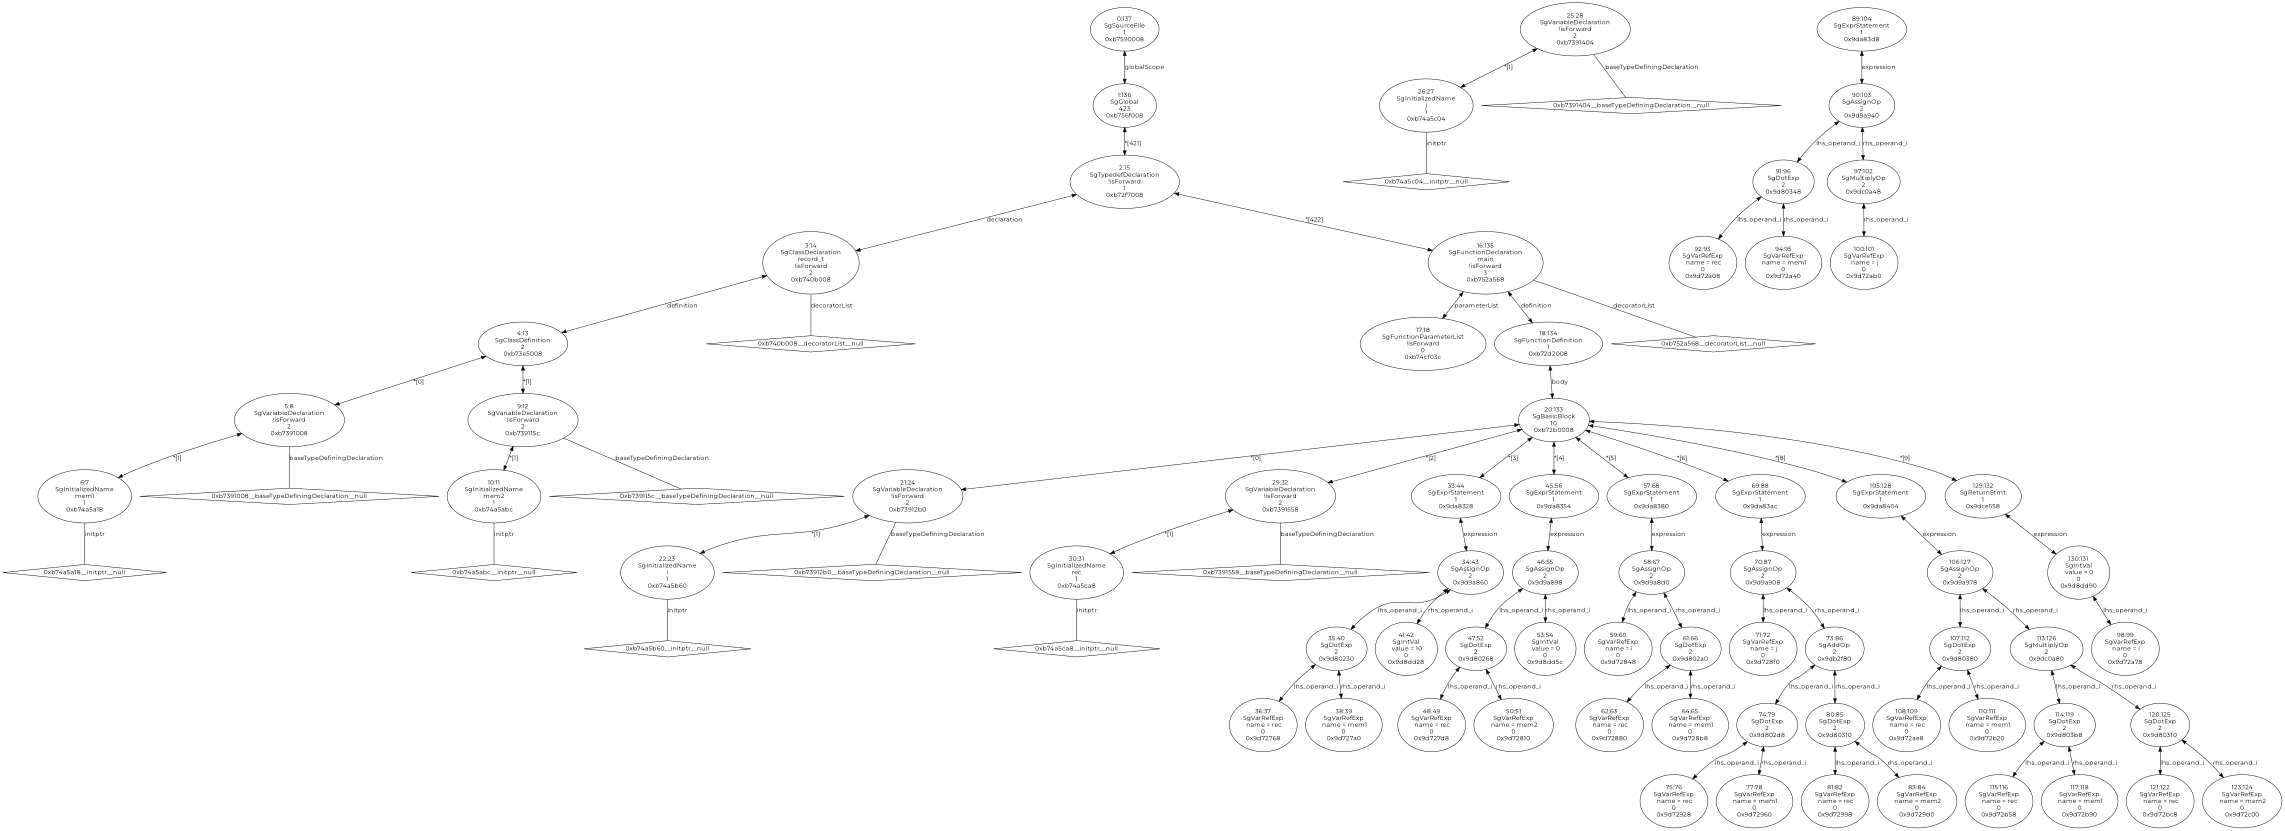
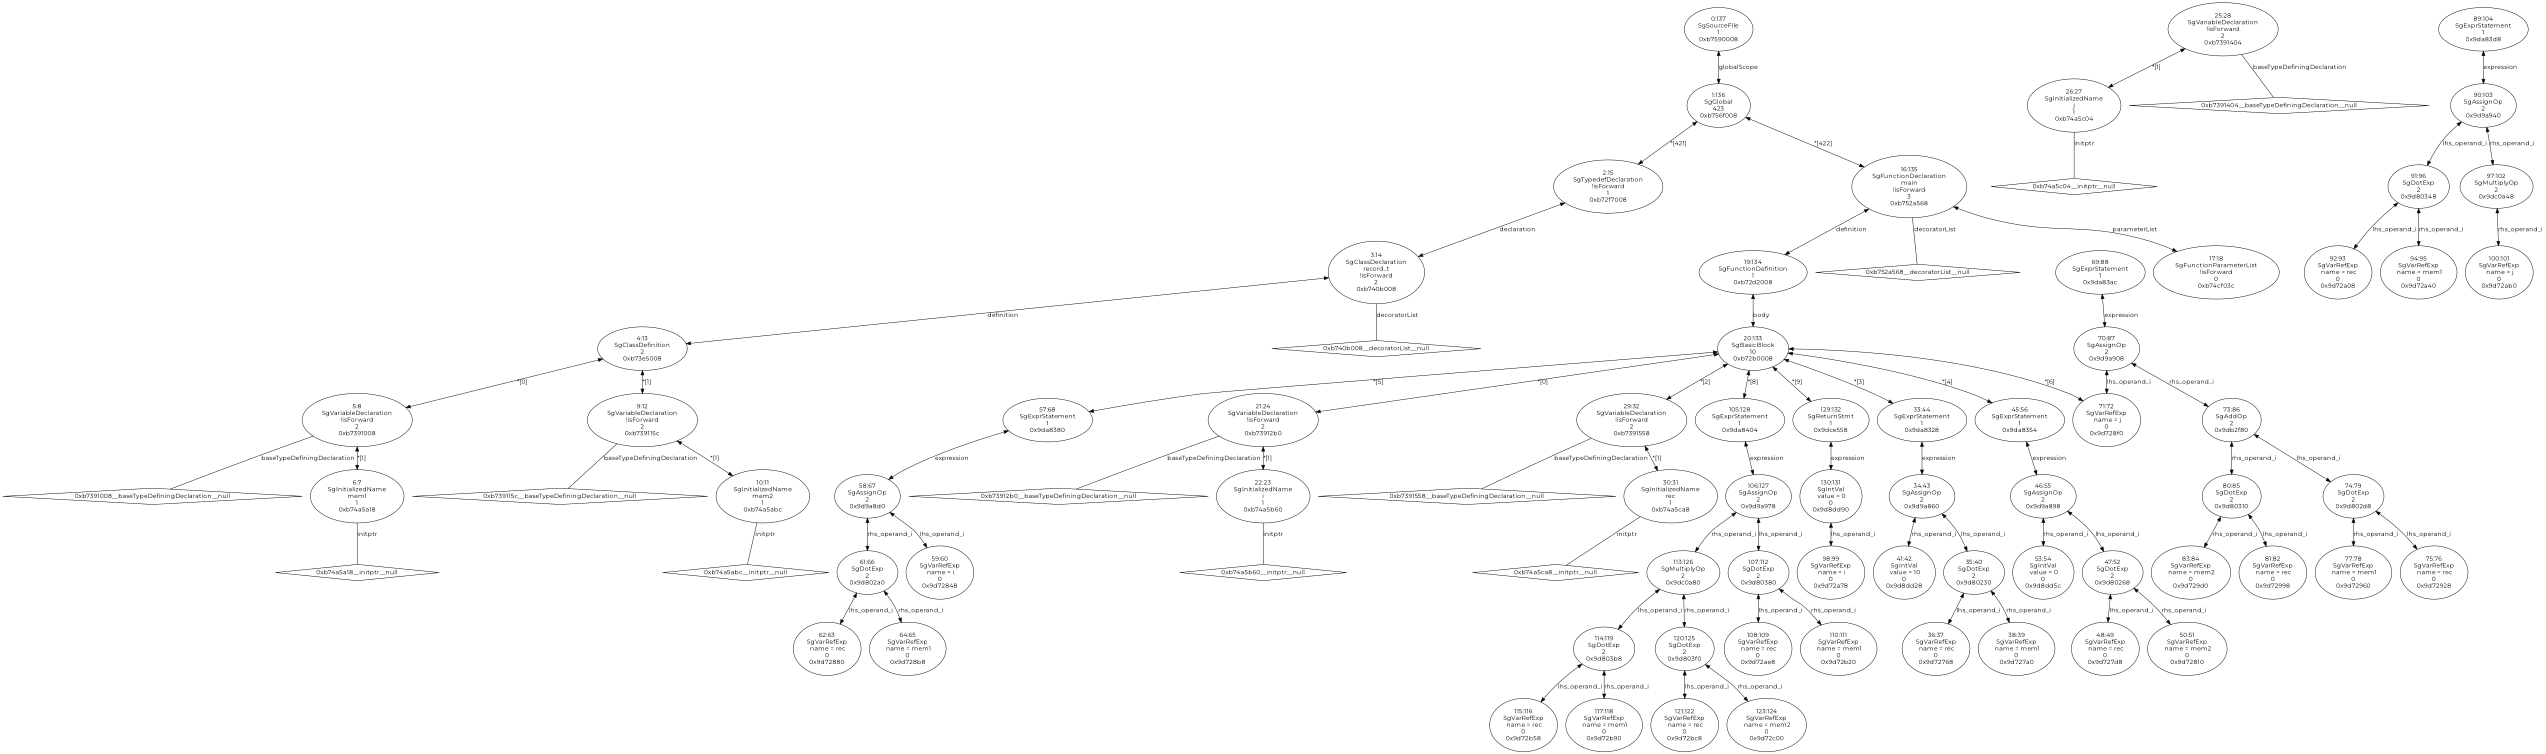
  digraph {
    fontname=Montserrat
    node [fontname=Montserrat]
    edge [dir=both fontname=Montserrat]
    n1 [label="6:7\nSgInitializedName\nmem1\n1\n0xb74a5a18\n"]
    "0xb74a5a18__initptr__null" [shape=diamond]
    n3 [label="5:8\nSgVariableDeclaration\n!isForward\n2\n0xb7391008\n"]
    "0xb7391008__baseTypeDefiningDeclaration__null" [shape=diamond]
    n5 [label="10:11\nSgInitializedName\nmem2\n1\n0xb74a5abc\n"]
    "0xb74a5abc__initptr__null" [shape=diamond]
    n7 [label="9:12\nSgVariableDeclaration\n!isForward\n2\n0xb739115c\n"]
    "0xb739115c__baseTypeDefiningDeclaration__null" [shape=diamond]
    n9 [label="4:13\nSgClassDefinition\n2\n0xb73e5008\n"]
    n10 [label="3:14\nSgClassDeclaration\nrecord_t\n!isForward\n2\n0xb740b008\n"]
    "0xb740b008__decoratorList__null" [shape=diamond]
    n12 [label="2:15\nSgTypedefDeclaration\n!isForward\n1\n0xb72f7008\n"]
    n13 [label="17:18\nSgFunctionParameterList\n!isForward\n0\n0xb74cf03c\n"]
    n14 [label="22:23\nSgInitializedName\ni\n1\n0xb74a5b60\n"]
    "0xb74a5b60__initptr__null" [shape=diamond]
    n16 [label="21:24\nSgVariableDeclaration\n!isForward\n2\n0xb73912b0\n"]
    "0xb73912b0__baseTypeDefiningDeclaration__null" [shape=diamond]
    n18 [label="26:27\nSgInitializedName\nj\n1\n0xb74a5c04\n"]
    "0xb74a5c04__initptr__null" [shape=diamond]
    n20 [label="25:28\nSgVariableDeclaration\n!isForward\n2\n0xb7391404\n"]
    "0xb7391404__baseTypeDefiningDeclaration__null" [shape=diamond]
    n22 [label="30:31\nSgInitializedName\nrec\n1\n0xb74a5ca8\n"]
    "0xb74a5ca8__initptr__null" [shape=diamond]
    n24 [label="29:32\nSgVariableDeclaration\n!isForward\n2\n0xb7391558\n"]
    "0xb7391558__baseTypeDefiningDeclaration__null" [shape=diamond]
    n26 [label="36:37\nSgVarRefExp\n name = rec\n0\n0x9d72768\n"]
    n27 [label="38:39\nSgVarRefExp\n name = mem1\n0\n0x9d727a0\n"]
    n28 [label="35:40\nSgDotExp\n2\n0x9d80230\n"]
    n29 [label="41:42\nSgIntVal\n value = 10\n0\n0x9d8dd28\n"]
    n30 [label="34:43\nSgAssignOp\n2\n0x9d9a860\n"]
    n31 [label="33:44\nSgExprStatement\n1\n0x9da8328\n"]
    n32 [label="48:49\nSgVarRefExp\n name = rec\n0\n0x9d727d8\n"]
    n33 [label="50:51\nSgVarRefExp\n name = mem2\n0\n0x9d72810\n"]
    n34 [label="47:52\nSgDotExp\n2\n0x9d80268\n"]
    n35 [label="53:54\nSgIntVal\n value = 0\n0\n0x9d8dd5c\n"]
    n36 [label="46:55\nSgAssignOp\n2\n0x9d9a898\n"]
    n37 [label="45:56\nSgExprStatement\n1\n0x9da8354\n"]
    n38 [label="59:60\nSgVarRefExp\n name = i\n0\n0x9d72848\n"]
    n39 [label="62:63\nSgVarRefExp\n name = rec\n0\n0x9d72880\n"]
    n40 [label="64:65\nSgVarRefExp\n name = mem1\n0\n0x9d728b8\n"]
    n41 [label="61:66\nSgDotExp\n2\n0x9d802a0\n"]
    n42 [label="58:67\nSgAssignOp\n2\n0x9d9a8d0\n"]
    n43 [label="57:68\nSgExprStatement\n1\n0x9da8380\n"]
    n44 [label="71:72\nSgVarRefExp\n name = j\n0\n0x9d728f0\n"]
    n45 [label="75:76\nSgVarRefExp\n name = rec\n0\n0x9d72928\n"]
    n46 [label="77:78\nSgVarRefExp\n name = mem1\n0\n0x9d72960\n"]
    n47 [label="74:79\nSgDotExp\n2\n0x9d802d8\n"]
    n48 [label="81:82\nSgVarRefExp\n name = rec\n0\n0x9d72998\n"]
    n49 [label="83:84\nSgVarRefExp\n name = mem2\n0\n0x9d729d0\n"]
    n50 [label="80:85\nSgDotExp\n2\n0x9d80310\n"]
    n51 [label="73:86\nSgAddOp\n2\n0x9db2f80\n"]
    n52 [label="70:87\nSgAssignOp\n2\n0x9d9a908\n"]
    n53 [label="69:88\nSgExprStatement\n1\n0x9da83ac\n"]
    n54 [label="92:93\nSgVarRefExp\n name = rec\n0\n0x9d72a08\n"]
    n55 [label="94:95\nSgVarRefExp\n name = mem1\n0\n0x9d72a40\n"]
    n56 [label="91:96\nSgDotExp\n2\n0x9d80348\n"]
    n57 [label="98:99\nSgVarRefExp\n name = i\n0\n0x9d72a78\n"]
    n58 [label="100:101\nSgVarRefExp\n name = j\n0\n0x9d72ab0\n"]
    n59 [label="97:102\nSgMultiplyOp\n2\n0x9dc0a48\n"]
    n60 [label="90:103\nSgAssignOp\n2\n0x9d9a940\n"]
    n61 [label="89:104\nSgExprStatement\n1\n0x9da83d8\n"]
    n62 [label="108:109\nSgVarRefExp\n name = rec\n0\n0x9d72ae8\n"]
    n63 [label="110:111\nSgVarRefExp\n name = mem1\n0\n0x9d72b20\n"]
    n64 [label="107:112\nSgDotExp\n2\n0x9d80380\n"]
    n65 [label="115:116\nSgVarRefExp\n name = rec\n0\n0x9d72b58\n"]
    n66 [label="117:118\nSgVarRefExp\n name = mem1\n0\n0x9d72b90\n"]
    n67 [label="114:119\nSgDotExp\n2\n0x9d803b8\n"]
    n68 [label="121:122\nSgVarRefExp\n name = rec\n0\n0x9d72bc8\n"]
    n69 [label="123:124\nSgVarRefExp\n name = mem2\n0\n0x9d72c00\n"]
    n70 [label="120:125\nSgDotExp\n2\n0x9d803f0\n"]
    n71 [label="113:126\nSgMultiplyOp\n2\n0x9dc0a80\n"]
    n72 [label="106:127\nSgAssignOp\n2\n0x9d9a978\n"]
    n73 [label="105:128\nSgExprStatement\n1\n0x9da8404\n"]
    n74 [label="130:131\nSgIntVal\n value = 0\n0\n0x9d8dd90\n"]
    n75 [label="129:132\nSgReturnStmt\n1\n0x9dce558\n"]
    n76 [label="20:133\nSgBasicBlock\n10\n0xb72b0008\n"]
-   n77 [label="18:134\nSgFunctionDefinition\n1\n0xb72d2008\n"]
+   n77 [label="19:134\nSgFunctionDefinition\n1\n0xb72d2008\n"]
    n78 [label="16:135\nSgFunctionDeclaration\nmain\n!isForward\n3\n0xb752a568\n"]
    "0xb752a568__decoratorList__null" [shape=diamond]
    n80 [label="1:136\nSgGlobal\n423\n0xb756f008\n"]
    n81 [label="0:137\nSgSourceFile\n1\n0xb7590008\n"]
    n1 -> "0xb74a5a18__initptr__null" [dir=none label=initptr]
    n3 -> n1 [label="*[1]"]
    n3 -> "0xb7391008__baseTypeDefiningDeclaration__null" [dir=none label=baseTypeDefiningDeclaration]
    n5 -> "0xb74a5abc__initptr__null" [dir=none label=initptr]
    n7 -> n5 [label="*[1]"]
    n7 -> "0xb739115c__baseTypeDefiningDeclaration__null" [dir=none label=baseTypeDefiningDeclaration]
    n9 -> n3 [label="*[0]"]
    n9 -> n7 [label="*[1]"]
    n10 -> n9 [label=definition]
    n10 -> "0xb740b008__decoratorList__null" [dir=none label=decoratorList]
    n12 -> n10 [label=declaration]
    n14 -> "0xb74a5b60__initptr__null" [dir=none label=initptr]
    n16 -> n14 [label="*[1]"]
    n16 -> "0xb73912b0__baseTypeDefiningDeclaration__null" [dir=none label=baseTypeDefiningDeclaration]
    n18 -> "0xb74a5c04__initptr__null" [dir=none label=initptr]
    n20 -> n18 [label="*[1]"]
    n20 -> "0xb7391404__baseTypeDefiningDeclaration__null" [dir=none label=baseTypeDefiningDeclaration]
    n22 -> "0xb74a5ca8__initptr__null" [dir=none label=initptr]
    n24 -> n22 [label="*[1]"]
    n24 -> "0xb7391558__baseTypeDefiningDeclaration__null" [dir=none label=baseTypeDefiningDeclaration]
    n28 -> n26 [label=lhs_operand_i]
    n28 -> n27 [label=rhs_operand_i]
    n30 -> n28 [label=lhs_operand_i]
    n30 -> n29 [label=rhs_operand_i]
    n31 -> n30 [label=expression]
    n34 -> n32 [label=lhs_operand_i]
    n34 -> n33 [label=rhs_operand_i]
    n36 -> n34 [label=lhs_operand_i]
    n36 -> n35 [label=rhs_operand_i]
    n37 -> n36 [label=expression]
    n41 -> n39 [label=lhs_operand_i]
    n41 -> n40 [label=rhs_operand_i]
    n42 -> n38 [label=lhs_operand_i]
    n42 -> n41 [label=rhs_operand_i]
    n43 -> n42 [label=expression]
    n47 -> n45 [label=lhs_operand_i]
    n47 -> n46 [label=rhs_operand_i]
    n50 -> n48 [label=lhs_operand_i]
    n50 -> n49 [label=rhs_operand_i]
    n51 -> n47 [label=lhs_operand_i]
    n51 -> n50 [label=rhs_operand_i]
    n52 -> n44 [label=lhs_operand_i]
    n52 -> n51 [label=rhs_operand_i]
    n53 -> n52 [label=expression]
    n56 -> n54 [label=lhs_operand_i]
    n56 -> n55 [label=rhs_operand_i]
    n59 -> n58 [label=rhs_operand_i]
    n60 -> n56 [label=lhs_operand_i]
    n60 -> n59 [label=rhs_operand_i]
    n61 -> n60 [label=expression]
    n64 -> n62 [label=lhs_operand_i]
    n64 -> n63 [label=rhs_operand_i]
    n67 -> n65 [label=lhs_operand_i]
    n67 -> n66 [label=rhs_operand_i]
    n70 -> n68 [label=lhs_operand_i]
    n70 -> n69 [label=rhs_operand_i]
    n71 -> n67 [label=lhs_operand_i]
    n71 -> n70 [label=rhs_operand_i]
    n72 -> n64 [label=lhs_operand_i]
    n72 -> n71 [label=rhs_operand_i]
    n73 -> n72 [label=expression]
    n74 -> n57 [label=lhs_operand_i]
    n75 -> n74 [label=expression]
    n76 -> n16 [label="*[0]"]
    n76 -> n24 [label="*[2]"]
    n76 -> n31 [label="*[3]"]
    n76 -> n37 [label="*[4]"]
    n76 -> n43 [label="*[5]"]
-   n76 -> n53 [label="*[6]"]
+   n76 -> n44 [label="*[6]"]
    n76 -> n73 [label="*[8]"]
    n76 -> n75 [label="*[9]"]
    n77 -> n76 [label=body]
    n78 -> n13 [label=parameterList]
    n78 -> n77 [label=definition]
    n78 -> "0xb752a568__decoratorList__null" [dir=none label=decoratorList]
    n80 -> n12 [label="*[421]"]
-   n12 -> n78 [label="*[422]"]
+   n80 -> n78 [label="*[422]"]
    n81 -> n80 [label=globalScope]
  }
